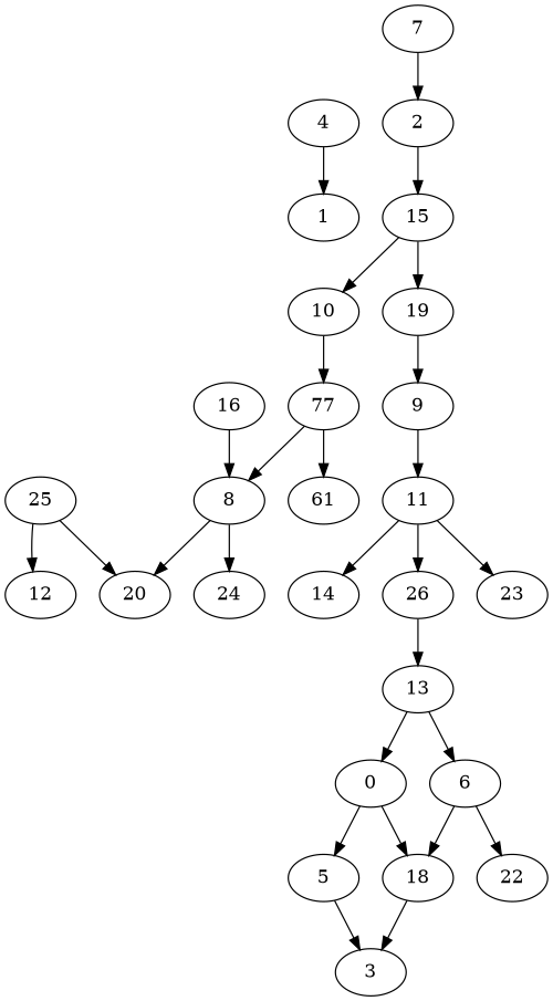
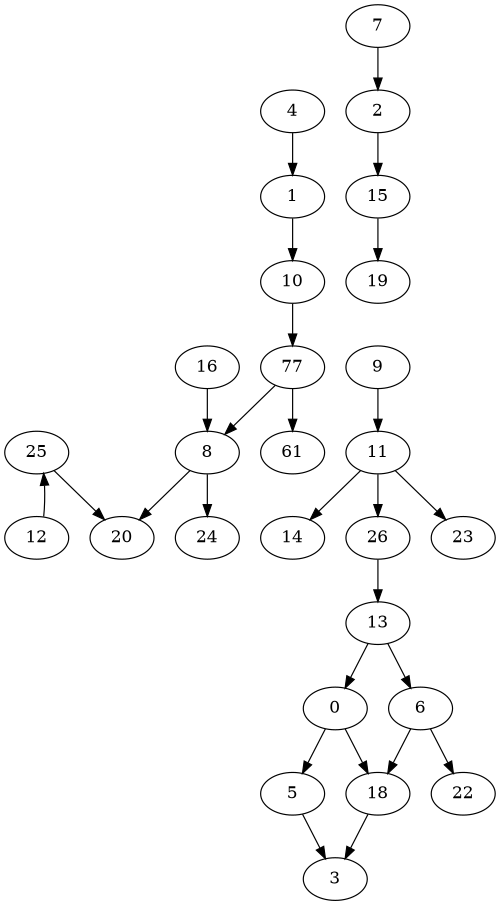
  strict digraph {
    0
    5
    18
    3
    4
    1
    2
    15
    10
    19
    n11 [label=77]
    9
    6
    22
    7
    8
    24
    20
    12
    25
    11
    14
    26
    23
    13
    16
    n27 [label=61]
    0 -> 5
    0 -> 18
    5 -> 3
    18 -> 3
    4 -> 1
    2 -> 15
-   15 -> 10
+   1 -> 10
    15 -> 19
    10 -> n11
-   19 -> 9
    n11 -> 8
    n11 -> n27
    9 -> 11
    6 -> 18
    6 -> 22
    7 -> 2
    8 -> 24
    8 -> 20
-   25 -> 12
+   12 -> 25
    25 -> 20
    11 -> 14
    11 -> 26
    11 -> 23
    26 -> 13
    13 -> 0
    13 -> 6
    16 -> 8
  }
